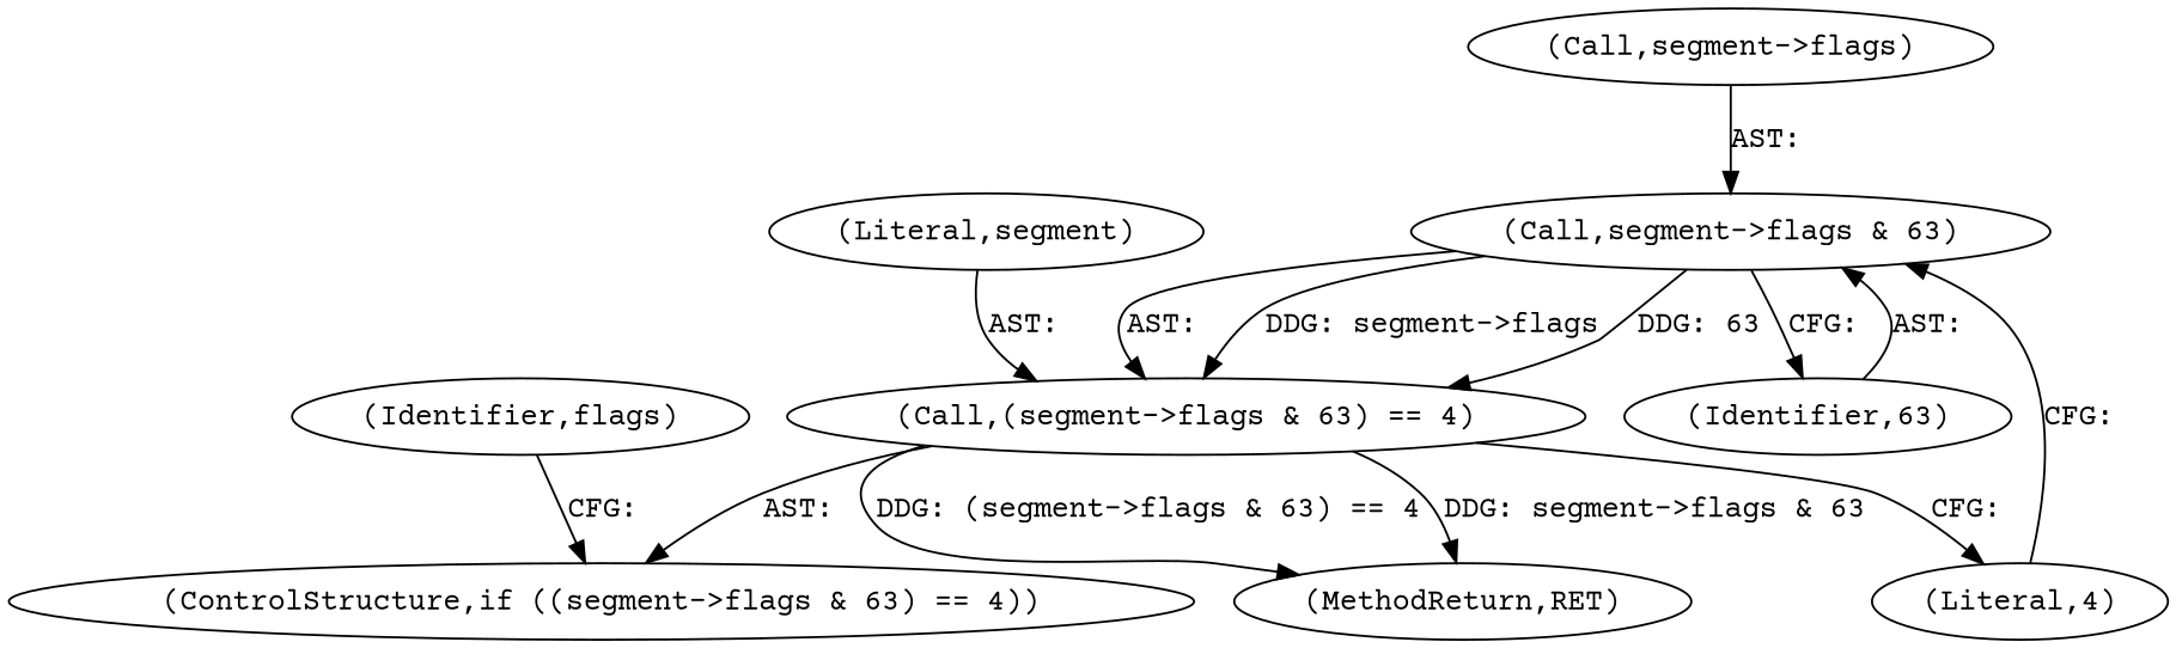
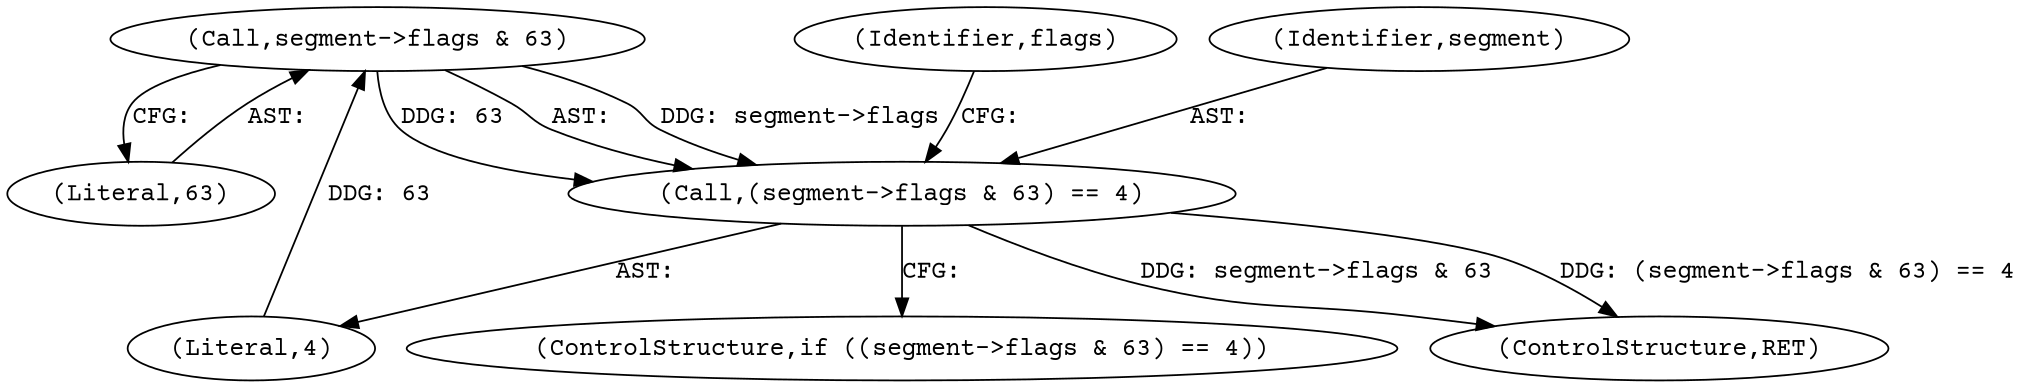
  digraph {
    fontname="Courier Prime"
    node [fontname="Courier Prime"]
    edge [fontname="Courier Prime"]
    n1 [label="(Call,segment->flags & 63)"]
    n2 [label="(Call,(segment->flags & 63) == 4)"]
-   n3 [label="(Identifier,63)"]
-   n4 [label="(MethodReturn,RET)"]
+   n3 [label="(Literal,63)"]
+   n4 [label="(ControlStructure,RET)"]
    n5 [label="(ControlStructure,if ((segment->flags & 63) == 4))"]
    n6 [label="(Literal,4)"]
    n7 [label="(Identifier,flags)"]
-   n8 [label="(Call,segment->flags)"]
-   n9 [label="(Literal,segment)"]
+   n9 [label="(Identifier,segment)"]
    n1 -> n2 [label="AST: "]
    n1 -> n2 [label="DDG: segment->flags"]
    n1 -> n2 [label="DDG: 63"]
    n1 -> n3 [label="CFG: "]
    n2 -> n4 [label="DDG: (segment->flags & 63) == 4"]
    n2 -> n4 [label="DDG: segment->flags & 63"]
-   n2 -> n5 [label="AST: "]
-   n2 -> n6 [label="CFG: "]
+   n2 -> n5 [label="CFG: "]
+   n2 -> n6 [label="AST: "]
    n3 -> n1 [label="AST: "]
-   n6 -> n1 [label="CFG: "]
-   n7 -> n5 [label="CFG: "]
-   n8 -> n1 [label="AST: "]
+   n6 -> n1 [label="DDG: 63"]
+   n7 -> n2 [label="CFG: "]
    n9 -> n2 [label="AST: "]
  }
